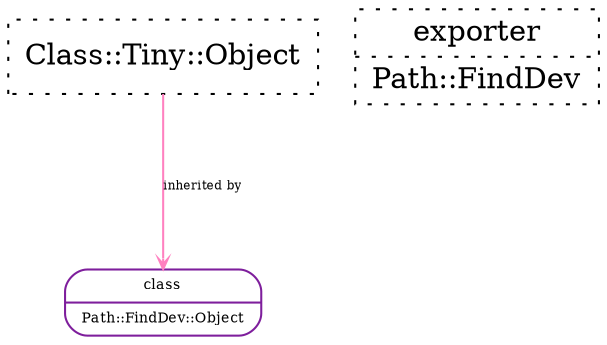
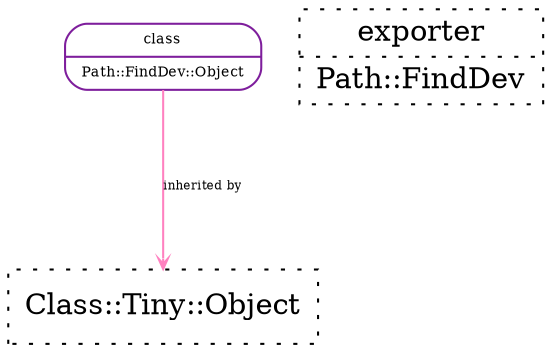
  strict digraph {
    compound=1
    concentrate=1
    rankdir=TB
    ranksep=1
    smoothing=triangle
    splines=spline
    fontname="DejaVu Serif"
    node [shape=record style=dotted fontname="DejaVu Serif"]
    n1 [label="<port1> Class::Tiny::Object"]
    n2 [color="#7e1e9c" fontsize=7 height=0.1 label="{{<port1> class}|<port2> Path::FindDev::Object}" shape=Mrecord style=solid]
    n3 [label="{{<port1> exporter}|<port2> Path::FindDev}"]
-   n1 -> n2 [arrowhead=open arrowsize=0.5 color="#ff81c0" dir=forward fontsize=6 headclip=1 label="inherited by" minlen=1 samehead=head tailclip=1 weight=10 fontname="DejaVu Serif"]
+   n2 -> n1 [arrowhead=open arrowsize=0.5 color="#ff81c0" dir=forward fontsize=6 headclip=1 label="inherited by" minlen=1 samehead=head tailclip=1 weight=10 fontname="DejaVu Serif"]
  }
